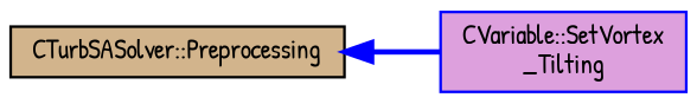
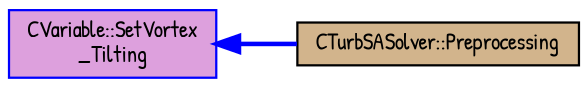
  digraph {
    rankdir=LR
    fontname="Patrick Hand"
    node [fontname="Patrick Hand" fontsize=10 shape=record style=filled]
    n1 [color=blue fillcolor=plum fontcolor=black height=0.2 label="CVariable::SetVortex\l_Tilting" width=0.4]
    n2 [color=black fillcolor=tan height=0.2 label="CTurbSASolver::Preprocessing" width=0.4]
-   n2 -> n1 [color=blue dir=back fontname="Patrick Hand" fontsize=10 labelfontname=Helvetica labelfontsize=10 style=bold]
+   n1 -> n2 [color=blue dir=back fontname="Patrick Hand" fontsize=10 labelfontname=Helvetica labelfontsize=10 style=bold]
  }
